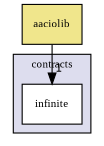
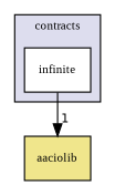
  digraph {
    compound=true
    fontname="Liberation Serif"
    node [fontname="Liberation Serif" fontsize=10 shape=box style=filled]
    n1 [fillcolor=white label=infinite pencolor=black]
    n2 [label=aaciolib fillcolor=khaki]
    subgraph cluster_1 {
      bgcolor="#ddddee"
      fontsize=10
      label=contracts
      pencolor=black
      n1
    }
-   n2 -> n1 [headlabel=1 labeldistance=1.5 labelfontname=Helvetica labelfontsize=10 fontname="Liberation Serif"]
+   n1 -> n2 [headlabel=1 labeldistance=1.5 labelfontname=Helvetica labelfontsize=10 fontname="Liberation Serif"]
  }
